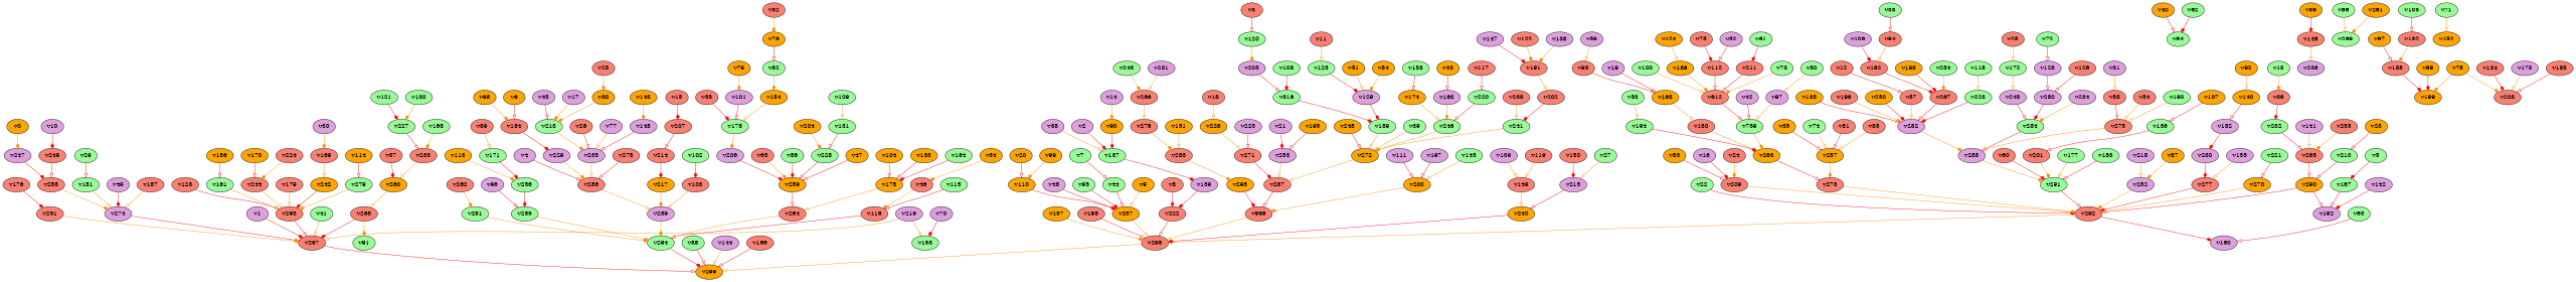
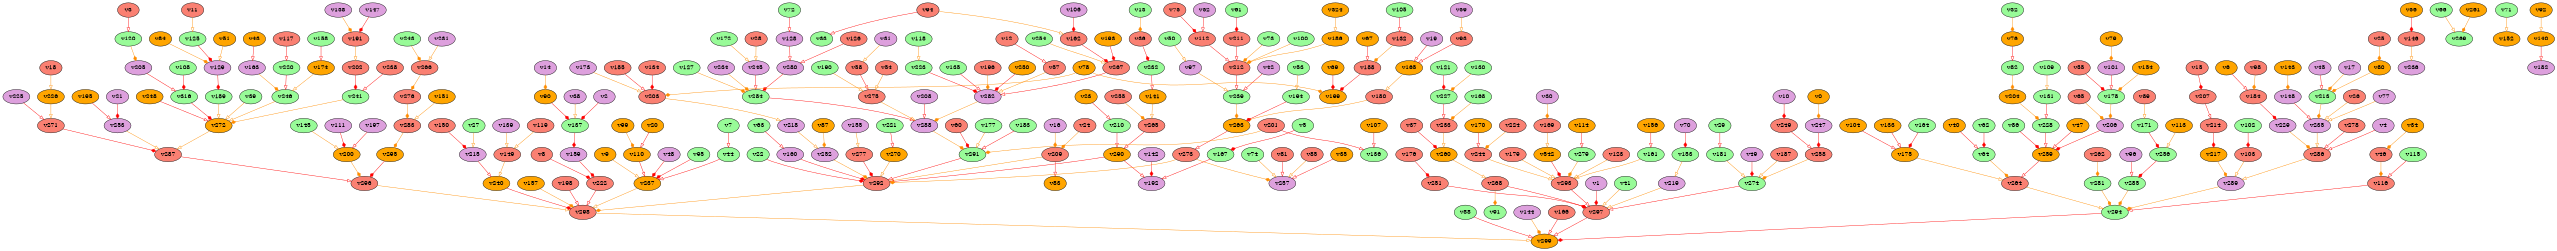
  digraph {
    node [fillcolor=salmon style=filled]
    edge [arrowhead=onormal color=red]
    v0 [fillcolor=orange]
    v247 [fillcolor=plum]
    v258
-   v274 [fillcolor=plum]
+   v274 [fillcolor=palegreen]
    v1 [fillcolor=plum]
    v297
    v299 [fillcolor=orange]
    v2 [fillcolor=plum]
    v137 [fillcolor=palegreen]
    v159 [fillcolor=plum]
    v222
    v120 [fillcolor=palegreen]
    v3
    v205 [fillcolor=plum]
    n15 [fillcolor=palegreen label=v316]
    v4 [fillcolor=plum]
    v286
    v289 [fillcolor=plum]
    v294 [fillcolor=palegreen]
    v5 [fillcolor=palegreen]
    v167 [fillcolor=palegreen]
    v192 [fillcolor=plum]
    v6 [fillcolor=orange]
    v184
    v229 [fillcolor=plum]
    v7 [fillcolor=palegreen]
    v44 [fillcolor=palegreen]
    v237 [fillcolor=orange]
    v298
    v8
    v9 [fillcolor=orange]
    v10 [fillcolor=plum]
    v249
    v125 [fillcolor=palegreen]
    v11
    v129 [fillcolor=plum]
    v189 [fillcolor=palegreen]
    v12
    v57
    v282 [fillcolor=plum]
    v288 [fillcolor=plum]
    v13 [fillcolor=palegreen]
    v36
    v232 [fillcolor=palegreen]
    v265
    v14 [fillcolor=plum]
    v90 [fillcolor=orange]
    v15
    v207
    v214
    v217 [fillcolor=orange]
    v16 [fillcolor=plum]
    v209
    v292
    v17 [fillcolor=plum]
    v213 [fillcolor=palegreen]
    v235 [fillcolor=plum]
    v226 [fillcolor=orange]
    v18
    v271
    v287
    v19 [fillcolor=plum]
    v165 [fillcolor=orange]
    v180
    v263 [fillcolor=orange]
    v20 [fillcolor=orange]
    v110 [fillcolor=orange]
    v21 [fillcolor=plum]
    v253 [fillcolor=plum]
-   v296 [label=v996]
+   v296
    v22 [fillcolor=palegreen]
    v23 [fillcolor=orange]
    v210 [fillcolor=palegreen]
    v290 [fillcolor=orange]
    v24
    v80 [fillcolor=orange]
    v25
    v26
    v27 [fillcolor=palegreen]
    v215 [fillcolor=plum]
    v240 [fillcolor=orange]
    v172 [fillcolor=palegreen]
    v28
    v245 [fillcolor=plum]
    v284 [fillcolor=palegreen]
    v29 [fillcolor=palegreen]
    v181 [fillcolor=palegreen]
    v30 [fillcolor=plum]
    v169
-   v242 [fillcolor=orange]
+   v242 [fillcolor=orange label=v542]
    v293
    v31 [fillcolor=plum]
    v58
    v275
    v76 [fillcolor=orange]
-   v32
+   v32 [fillcolor=palegreen]
    v82 [fillcolor=palegreen]
    v154 [fillcolor=orange]
    v33 [fillcolor=palegreen]
    v94
    v162
    v267
    v34 [fillcolor=orange]
    v46
    v116
    v35 [fillcolor=orange]
-   v257 [fillcolor=orange]
+   v257 [fillcolor=plum]
    v273
    v260 [fillcolor=orange]
    v37
    v268
    v91 [fillcolor=palegreen]
    v38 [fillcolor=plum]
    v39 [fillcolor=palegreen]
    v272 [fillcolor=orange]
    v40 [fillcolor=orange]
    v64 [fillcolor=palegreen]
    v264
    v41 [fillcolor=palegreen]
    v42 [fillcolor=plum]
-   v239 [fillcolor=palegreen label=v739]
+   v239 [fillcolor=palegreen]
    v43 [fillcolor=orange]
    v163 [fillcolor=plum]
    v246 [fillcolor=palegreen]
    v45 [fillcolor=plum]
    v47 [fillcolor=orange]
    v259 [fillcolor=orange]
    v48 [fillcolor=plum]
    v49 [fillcolor=plum]
    v50 [fillcolor=palegreen]
    v97 [fillcolor=plum]
    v51 [fillcolor=orange]
    v52 [fillcolor=plum]
    v112
-   v212 [label=v612]
+   v212
    v53 [fillcolor=palegreen]
    v194 [fillcolor=palegreen]
    v54
    v291 [fillcolor=palegreen]
    v178 [fillcolor=palegreen]
    v55
    v206 [fillcolor=plum]
    v56 [fillcolor=orange]
    v146
    v236 [fillcolor=plum]
    v59 [fillcolor=plum]
    v93
    v60
    v61 [fillcolor=palegreen]
    v211
    v62 [fillcolor=palegreen]
    v63 [fillcolor=palegreen]
    v160 [fillcolor=plum]
    v65
    v66 [fillcolor=palegreen]
    v269 [fillcolor=palegreen]
    v281 [fillcolor=palegreen]
    v67 [fillcolor=orange]
    v188
    v199 [fillcolor=orange]
    v145 [fillcolor=palegreen]
    v200 [fillcolor=orange]
    v69 [fillcolor=orange]
    v218 [fillcolor=plum]
    v203
    v70 [fillcolor=plum]
    v153 [fillcolor=palegreen]
    v219 [fillcolor=plum]
    v71 [fillcolor=palegreen]
    v152 [fillcolor=orange]
    v231 [fillcolor=plum]
    v266
    v72 [fillcolor=palegreen]
    v128 [fillcolor=plum]
    v280 [fillcolor=plum]
    v73 [fillcolor=palegreen]
    v74 [fillcolor=palegreen]
    v75
    v77 [fillcolor=plum]
    v78 [fillcolor=orange]
    v79 [fillcolor=orange]
    v101 [fillcolor=plum]
    v81
    v83 [fillcolor=orange]
    v84 [fillcolor=orange]
    v85
    v86 [fillcolor=palegreen]
    v87 [fillcolor=orange]
    v252 [fillcolor=plum]
    v88 [fillcolor=palegreen]
    v171 [fillcolor=palegreen]
    v89
    v256 [fillcolor=palegreen]
    v285 [fillcolor=palegreen]
    v92 [fillcolor=orange]
    v140 [fillcolor=orange]
    v182 [fillcolor=plum]
-   v230 [fillcolor=plum]
    v95 [fillcolor=palegreen]
    v96 [fillcolor=plum]
-   v98 [fillcolor=orange]
+   v98
    v99 [fillcolor=orange]
    v100 [fillcolor=palegreen]
    v102 [fillcolor=palegreen]
    v103
    v104 [fillcolor=orange]
    v175 [fillcolor=orange]
    v105 [fillcolor=palegreen]
    v132
    v106 [fillcolor=plum]
    v107 [fillcolor=orange]
    v136 [fillcolor=palegreen]
    v201
    v108 [fillcolor=palegreen]
    v109 [fillcolor=palegreen]
    v131 [fillcolor=palegreen]
    v228 [fillcolor=palegreen]
    v111 [fillcolor=plum]
    v113 [fillcolor=orange]
    v114 [fillcolor=orange]
    v279 [fillcolor=palegreen]
    v115 [fillcolor=palegreen]
    v220 [fillcolor=palegreen]
    v117
    v118 [fillcolor=palegreen]
    v223 [fillcolor=palegreen]
    v119
    v149
    v121 [fillcolor=palegreen]
    v227 [fillcolor=palegreen]
    v233
-   v122
    v191
    v202
    v241 [fillcolor=palegreen]
    v123
-   v124 [fillcolor=orange]
+   v124 [fillcolor=orange label=v324]
    v186 [fillcolor=orange]
    v126
+   v127 [fillcolor=palegreen]
    v130 [fillcolor=palegreen]
    v133 [fillcolor=orange]
    v134
-   v135 [fillcolor=orange]
+   v135 [fillcolor=palegreen]
    v138 [fillcolor=plum]
    v139 [fillcolor=plum]
    v277
-   v141 [fillcolor=plum]
+   v141 [fillcolor=orange]
    v142 [fillcolor=plum]
    v143 [fillcolor=orange]
    v148 [fillcolor=plum]
    v144 [fillcolor=plum]
    v251
    v147 [fillcolor=plum]
    v150
    v151 [fillcolor=orange]
    v283
    v295 [fillcolor=orange]
    v276
    v155 [fillcolor=plum]
    v156 [fillcolor=orange]
    v161 [fillcolor=palegreen]
    v157 [fillcolor=orange]
    v158 [fillcolor=palegreen]
    v174 [fillcolor=orange]
    v164 [fillcolor=palegreen]
    v166
    v168 [fillcolor=palegreen]
    v170 [fillcolor=orange]
    v244
    v173 [fillcolor=plum]
    v176
    v177 [fillcolor=palegreen]
    v179
    v183 [fillcolor=palegreen]
    v185
    v187
    v190 [fillcolor=palegreen]
    v193 [fillcolor=orange]
    v195 [fillcolor=orange]
    v196
    v197 [fillcolor=plum]
    v198
    v204 [fillcolor=orange]
+   v208 [fillcolor=plum]
    v221 [fillcolor=palegreen]
    v270 [fillcolor=orange]
    v224
    v225 [fillcolor=plum]
    v234 [fillcolor=plum]
    v238
    v243 [fillcolor=palegreen]
    v248 [fillcolor=orange]
    v250 [fillcolor=orange]
    v254 [fillcolor=palegreen]
    v255
    v261 [fillcolor=orange]
    v262
    v278
    v0 -> v247 [arrowhead=diamond color=darkorange]
    v247 -> v258 [arrowhead=diamond]
    v258 -> v274 [arrowhead=diamond color=darkorange]
    v274 -> v297
    v1 -> v297 [arrowhead=diamond]
    v297 -> v299
    v2 -> v137 [arrowhead=diamond]
    v137 -> v159 [arrowhead=diamond]
    v159 -> v222 [arrowhead=diamond]
    v222 -> v298
    v120 -> v205 [arrowhead=diamond color=darkorange]
    v3 -> v120
    v205 -> n15
-   n15 -> v189 [arrowhead=diamond]
+   n15 -> v272 [arrowhead=diamond]
    v4 -> v286
    v286 -> v289 [color=darkorange]
    v289 -> v294 [arrowhead=diamond color=darkorange]
    v294 -> v299 [arrowhead=diamond]
    v5 -> v167 [arrowhead=diamond]
    v167 -> v192
    v6 -> v184
    v184 -> v229 [arrowhead=diamond]
    v229 -> v286 [arrowhead=diamond color=darkorange]
    v7 -> v44
    v44 -> v237
    v237 -> v298 [color=darkorange]
    v298 -> v299 [color=darkorange]
    v8 -> v222 [arrowhead=diamond]
    v9 -> v237 [color=darkorange]
    v10 -> v249 [arrowhead=diamond]
    v249 -> v258
    v125 -> v129 [arrowhead=diamond]
    v11 -> v125 [color=darkorange]
    v129 -> v189 [arrowhead=diamond]
    v189 -> v272 [color=darkorange]
    v12 -> v57
    v57 -> v282 [color=darkorange]
    v282 -> v288 [arrowhead=diamond color=darkorange]
    v288 -> v291 [arrowhead=diamond color=darkorange]
    v13 -> v36 [arrowhead=diamond color=darkorange]
    v36 -> v232 [arrowhead=diamond]
-   v232 -> v265
+   v232 -> v141
    v265 -> v290
    v14 -> v90 [arrowhead=diamond color=darkorange]
    v90 -> v137 [arrowhead=diamond]
    v15 -> v207 [arrowhead=diamond]
    v207 -> v214
    v214 -> v217 [arrowhead=diamond]
    v217 -> v289 [arrowhead=diamond color=darkorange]
-   v16 -> v209 [arrowhead=diamond]
+   v16 -> v209 [arrowhead=diamond color=darkorange]
    v209 -> v292 [color=darkorange]
    v292 -> v298 [arrowhead=diamond color=darkorange]
    v17 -> v213 [arrowhead=diamond color=darkorange]
    v213 -> v235 [arrowhead=diamond color=darkorange]
    v235 -> v286 [color=darkorange]
    v226 -> v271 [color=darkorange]
    v18 -> v226 [color=darkorange]
    v271 -> v287 [arrowhead=diamond]
    v287 -> v296
    v19 -> v165
    v165 -> v180 [color=darkorange]
    v180 -> v263 [arrowhead=diamond color=darkorange]
    v263 -> v273
    v20 -> v110
    v110 -> v237
    v21 -> v253 [arrowhead=diamond]
    v253 -> v287 [color=darkorange]
    v296 -> v298 [color=darkorange]
    v22 -> v292 [arrowhead=diamond]
    v23 -> v210
    v210 -> v290
    v290 -> v192
    v290 -> v292
    v24 -> v209 [arrowhead=diamond color=darkorange]
    v80 -> v213 [arrowhead=diamond color=darkorange]
    v25 -> v80 [arrowhead=diamond color=darkorange]
-   v26 -> v235
+   v26 -> v235 [color=darkorange]
    v27 -> v215 [color=darkorange]
    v215 -> v240
    v240 -> v298 [arrowhead=diamond]
    v172 -> v245 [color=darkorange]
-   v28 -> v172 [color=darkorange]
+   v28 -> v245 [color=darkorange]
    v245 -> v284
    v284 -> v288
    v29 -> v181
    v181 -> v274 [color=darkorange]
    v30 -> v169 [arrowhead=diamond color=darkorange]
    v169 -> v242 [color=darkorange]
    v242 -> v293 [arrowhead=diamond]
    v293 -> v297
    v31 -> v58 [color=darkorange]
    v58 -> v275
    v275 -> v288 [color=darkorange]
    v76 -> v82
    v32 -> v76 [arrowhead=diamond color=darkorange]
-   v82 -> v154 [arrowhead=diamond color=darkorange]
-   v154 -> v178 [color=darkorange]
-   v33 -> v94
+   v82 -> v204 [arrowhead=diamond color=darkorange]
+   v154 -> v178 [arrowhead=diamond color=darkorange]
+   v94 -> v33
    v94 -> v162 [color=darkorange]
    v162 -> v267 [arrowhead=diamond]
    v267 -> v282
    v34 -> v46 [arrowhead=diamond color=darkorange]
    v46 -> v116 [arrowhead=diamond color=darkorange]
    v116 -> v294
    v35 -> v257
-   v257 -> v273 [arrowhead=diamond color=darkorange]
+   v273 -> v257 [arrowhead=diamond color=darkorange]
    v273 -> v292 [arrowhead=diamond color=darkorange]
    v260 -> v268 [color=darkorange]
    v37 -> v260 [arrowhead=diamond]
    v268 -> v297 [arrowhead=diamond]
    v268 -> v91 [arrowhead=diamond color=darkorange]
    v38 -> v137 [color=darkorange]
    v39 -> v272 [color=darkorange]
    v272 -> v287 [color=darkorange]
    v40 -> v64
+   v64 -> v264 [arrowhead=diamond color=darkorange]
    v264 -> v294 [color=darkorange]
    v41 -> v297 [color=darkorange]
    v42 -> v239
    v239 -> v263 [arrowhead=diamond color=darkorange]
    v43 -> v163
    v163 -> v246 [arrowhead=diamond color=darkorange]
    v246 -> v272 [color=darkorange]
    v45 -> v213
    v47 -> v259
    v259 -> v264
    v48 -> v237 [arrowhead=diamond]
    v49 -> v274 [arrowhead=diamond]
    v50 -> v97 [color=darkorange]
    v97 -> v239 [color=darkorange]
    v51 -> v129 [color=darkorange]
    v52 -> v112
    v112 -> v212
    v212 -> v239
    v53 -> v194 [color=darkorange]
    v194 -> v263 [arrowhead=diamond]
    v54 -> v275 [color=darkorange]
    v291 -> v292
    v178 -> v206 [arrowhead=diamond color=darkorange]
    v55 -> v178 [arrowhead=diamond]
    v206 -> v259 [arrowhead=diamond]
    v56 -> v146 [arrowhead=diamond]
    v146 -> v236 [color=darkorange]
    v59 -> v93 [color=darkorange]
    v93 -> v165
    v60 -> v291 [arrowhead=diamond]
    v61 -> v211 [arrowhead=diamond]
    v211 -> v212
    v62 -> v64 [arrowhead=diamond]
    v63 -> v160
-   v292 -> v160 [arrowhead=diamond]
-   v65 -> v259 [arrowhead=diamond color=darkorange]
+   v160 -> v292 [arrowhead=diamond]
+   v65 -> v206 [arrowhead=diamond color=darkorange]
    v66 -> v269 [color=darkorange]
    v281 -> v294 [arrowhead=diamond color=darkorange]
    v67 -> v188
    v188 -> v199 [arrowhead=diamond]
    v145 -> v200 [color=darkorange]
    v200 -> v296 [arrowhead=diamond color=darkorange]
    v69 -> v199 [arrowhead=diamond]
    v218 -> v252 [color=darkorange]
+   v203 -> v218 [color=darkorange]
    v70 -> v153 [arrowhead=diamond]
-   v219 -> v153 [color=darkorange]
+   v153 -> v219 [color=darkorange]
    v219 -> v297 [color=darkorange]
    v71 -> v152 [color=darkorange]
    v231 -> v266 [color=darkorange]
-   v266 -> v276 [color=darkorange]
+   v266 -> v276 [arrowhead=diamond color=darkorange]
    v72 -> v128
    v128 -> v280
    v280 -> v284 [arrowhead=diamond]
    v73 -> v212 [arrowhead=diamond color=darkorange]
    v74 -> v257 [color=darkorange]
    v75 -> v112 [arrowhead=diamond]
    v77 -> v235 [color=darkorange]
    v78 -> v199 [arrowhead=diamond color=darkorange]
    v78 -> v203 [arrowhead=diamond color=darkorange]
    v79 -> v101 [arrowhead=diamond color=darkorange]
    v101 -> v178
    v81 -> v257
-   v83 -> v209
+   v209 -> v83
    v84 -> v129 [arrowhead=diamond color=darkorange]
    v85 -> v257 [color=darkorange]
    v86 -> v259 [arrowhead=diamond]
    v87 -> v252 [arrowhead=diamond color=darkorange]
    v252 -> v292 [arrowhead=diamond color=darkorange]
    v88 -> v299
    v171 -> v256 [arrowhead=diamond]
    v89 -> v171 [color=darkorange]
    v256 -> v285 [arrowhead=diamond]
    v285 -> v294 [arrowhead=diamond color=darkorange]
    v92 -> v140 [color=darkorange]
    v140 -> v182
-   v182 -> v230 [arrowhead=diamond]
-   v230 -> v277 [arrowhead=diamond]
    v95 -> v237 [arrowhead=diamond]
    v96 -> v285
    v98 -> v184 [arrowhead=diamond color=darkorange]
    v99 -> v110 [arrowhead=diamond color=darkorange]
    v100 -> v212 [color=darkorange]
    v102 -> v103 [arrowhead=diamond]
    v103 -> v289 [color=darkorange]
    v104 -> v175
    v175 -> v264 [color=darkorange]
    v105 -> v132
    v132 -> v188 [arrowhead=diamond color=darkorange]
    v106 -> v162 [arrowhead=diamond]
    v107 -> v136
-   v136 -> v201
+   v201 -> v136
    v201 -> v291 [arrowhead=diamond color=darkorange]
    v108 -> n15 [arrowhead=diamond]
    v109 -> v131 [color=darkorange]
    v131 -> v228
    v228 -> v259
-   v111 -> v200
-   v113 -> v256 [arrowhead=diamond color=darkorange]
+   v111 -> v200 [arrowhead=diamond]
+   v113 -> v256 [color=darkorange]
    v114 -> v279
    v279 -> v293 [arrowhead=diamond color=darkorange]
    v115 -> v116
    v220 -> v246
    v117 -> v220
    v118 -> v223 [color=darkorange]
    v223 -> v282 [arrowhead=diamond]
    v119 -> v149 [color=darkorange]
    v149 -> v240 [color=darkorange]
    v121 -> v227 [arrowhead=diamond]
    v227 -> v233
    v233 -> v260 [color=darkorange]
-   v122 -> v191 [arrowhead=diamond color=darkorange]
    v191 -> v202 [color=darkorange]
    v202 -> v241 [arrowhead=diamond]
    v241 -> v272 [arrowhead=diamond color=darkorange]
-   v123 -> v293
+   v123 -> v293 [color=darkorange]
    v124 -> v186 [color=darkorange]
    v186 -> v212 [arrowhead=diamond color=darkorange]
    v126 -> v280
+   v127 -> v284 [arrowhead=diamond color=darkorange]
    v130 -> v227 [arrowhead=diamond color=darkorange]
    v133 -> v175
    v134 -> v203 [arrowhead=diamond]
    v135 -> v282
    v138 -> v191 [arrowhead=diamond color=darkorange]
    v139 -> v149 [color=darkorange]
    v277 -> v292 [arrowhead=diamond]
    v141 -> v265 [color=darkorange]
    v142 -> v192 [arrowhead=diamond]
    v143 -> v148 [arrowhead=diamond color=darkorange]
    v148 -> v235
-   v144 -> v299 [color=darkorange]
-   v251 -> v297 [arrowhead=diamond color=darkorange]
+   v144 -> v299 [arrowhead=diamond color=darkorange]
+   v251 -> v297 [arrowhead=diamond]
    v147 -> v191 [arrowhead=diamond]
    v150 -> v215 [arrowhead=diamond]
    v151 -> v283 [color=darkorange]
    v283 -> v295 [arrowhead=diamond color=darkorange]
    v295 -> v296 [arrowhead=diamond]
    v276 -> v283 [arrowhead=diamond color=darkorange]
    v155 -> v277 [color=darkorange]
    v156 -> v161
    v161 -> v293 [color=darkorange]
    v157 -> v298 [arrowhead=diamond color=darkorange]
    v158 -> v174
    v174 -> v246 [color=darkorange]
    v164 -> v175 [arrowhead=diamond]
    v166 -> v299
    v168 -> v233 [arrowhead=diamond color=darkorange]
    v170 -> v244
    v244 -> v293 [color=darkorange]
    v173 -> v203 [color=darkorange]
    v176 -> v251 [arrowhead=diamond]
    v177 -> v291 [color=darkorange]
    v179 -> v293 [color=darkorange]
    v183 -> v291
    v185 -> v203
    v187 -> v274 [color=darkorange]
    v190 -> v275 [color=darkorange]
    v193 -> v267 [arrowhead=diamond]
    v195 -> v253
    v196 -> v282 [arrowhead=diamond color=darkorange]
    v197 -> v200
    v198 -> v298
    v204 -> v228 [arrowhead=diamond color=darkorange]
+   v208 -> v288
    v221 -> v270
    v270 -> v292 [color=darkorange]
    v224 -> v244 [arrowhead=diamond color=darkorange]
    v225 -> v271
    v234 -> v284 [arrowhead=diamond color=darkorange]
-   v238 -> v241 [color=darkorange]
+   v238 -> v241
    v243 -> v266 [arrowhead=diamond color=darkorange]
    v248 -> v272
    v250 -> v282 [arrowhead=diamond]
-   v254 -> v267 [arrowhead=diamond color=darkorange]
+   v254 -> v267 [color=darkorange]
    v255 -> v265 [arrowhead=diamond color=darkorange]
    v261 -> v269 [arrowhead=diamond color=darkorange]
    v262 -> v281 [arrowhead=diamond color=darkorange]
    v278 -> v286
  }
